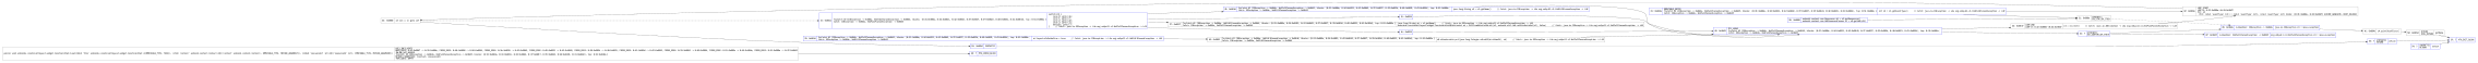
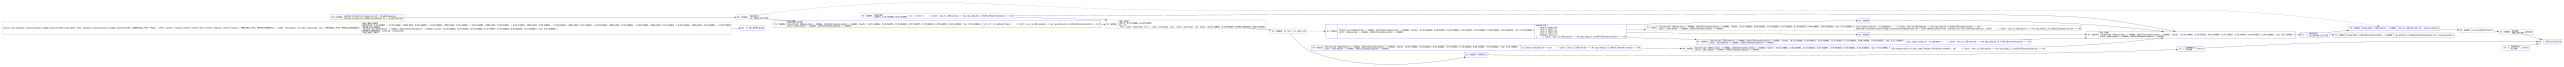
  digraph {
    fontname="IBM Plex Mono"
    rankdir=LR
    node [color=blue fontname="IBM Plex Mono" shape=record]
    edge [fontname="IBM Plex Mono"]
    n1 [label="{28\:\ ?|MTH_ENTER_BLOCK\l}"]
    n2 [label="{30\:\ 0x0000|android.content.res.Resources r0 = r9.getResources()\landroid.content.res.XmlResourceParser r1 = r0.getXml(r10)\l}"]
-   n3 [color=gray40 label="{51\:\ 0x000a|SYNTHETIC\lEXC_TOP_SPLITTER\l}"]
+   n3 [color=gray40 label="{51\:\ 0x000a|SYNTHETIC\lEXC_CROSS_SPLITTER\l}"]
    n4 [label="{31\:\ 0x000a|IMMUTABLE_ENTER\lTryCatch #2 \{IOException \-\> 0x004a, XmlPullParserException \-\> 0x004f, blocks: (B:31:0x000a, B:34:0x0011, B:42:0x0043, B:37:0x0017, B:39:0x002d, B:40:0x0031, B:41:0x003d), top: B:51:0x000a \}\lCatch: IOException \-\> 0x004a, XmlPullParserException \-\> 0x004f\l|int r4 = r1.getEventType()     \/\/ Catch: java.io.IOException \-\> L4a org.xmlpull.v1.XmlPullParserException \-\> L4f\l}"]
    n5 [label="{45\:\ 0x004a|ExcHandler: IOException \-\> 0x004a\l|java.io.IOException r4 = move\-exception\l}"]
    n6 [color=gray40 label="{32\:\ 0x000e|LOOP_START\lLOOP:0: B:32:0x000e\-\>B:43:0x0047\lPHI: r4 \l  PHI: (r4v3 'eventType' int) = (r4v2 'eventType' int), (r4v4 'eventType' int) binds: [B:31:0x000a, B:43:0x0047] A[DONT_GENERATE, DONT_INLINE]\l}"]
    n7 [color=gray40 label="{46\:\ 0x004b|r4.printStackTrace()\l}"]
    n8 [label="{47\:\ 0x004f|ExcHandler: XmlPullParserException \-\> 0x004f\l|org.xmlpull.v1.XmlPullParserException r4 = move\-exception\l}"]
    n9 [color=gray40 label="{33\:\ 0x000f|if (r4 == 1) goto L17\l}"]
    n10 [label="{34\:\ 0x0011|TryCatch #2 \{IOException \-\> 0x004a, XmlPullParserException \-\> 0x004f, blocks: (B:31:0x000a, B:34:0x0011, B:42:0x0043, B:37:0x0017, B:39:0x002d, B:40:0x0031, B:41:0x003d), top: B:51:0x000a \}\lCatch: IOException \-\> 0x004a, XmlPullParserException \-\> 0x004f\l|switch(r4) \{\l    case 0: goto L16;\l    case 1: goto L7;\l    case 2: goto L42;\l    case 3: goto L11;\l    default: goto L7;\l\}     \/\/ Catch: java.io.IOException \-\> L4a org.xmlpull.v1.XmlPullParserException \-\> L4f\l}"]
    n11 [label="{53\:\ 0x0054|SYNTHETIC\l}"]
    n12 [label="{35\:\ 0x0014}"]
    n13 [label="{36\:\ 0x0015}"]
    n14 [color=gray40 label="{37\:\ 0x0017|TryCatch #2 \{IOException \-\> 0x004a, XmlPullParserException \-\> 0x004f, blocks: (B:31:0x000a, B:34:0x0011, B:42:0x0043, B:37:0x0017, B:39:0x002d, B:40:0x0031, B:41:0x003d), top: B:51:0x000a \}\lCatch: IOException \-\> 0x004a, XmlPullParserException \-\> 0x004f\l|java.lang.String r6 = r1.getName()     \/\/ Catch: java.io.IOException \-\> L4a org.xmlpull.v1.XmlPullParserException \-\> L4f\landroidx.constraintlayout.widget.ConstraintSet$Constraint r6 = fillFromAttributeList(r9, android.util.Xml.asAttributeSet(r1), false)     \/\/ Catch: java.io.IOException \-\> L4a org.xmlpull.v1.XmlPullParserException \-\> L4f\l}"]
    n15 [label="{41\:\ 0x003d|TryCatch #2 \{IOException \-\> 0x004a, XmlPullParserException \-\> 0x004f, blocks: (B:31:0x000a, B:34:0x0011, B:42:0x0043, B:37:0x0017, B:39:0x002d, B:40:0x0031, B:41:0x003d), top: B:51:0x000a \}\lCatch: IOException \-\> 0x004a, XmlPullParserException \-\> 0x004f\l|java.lang.String r5 = r1.getName()     \/\/ Catch: java.io.IOException \-\> L4a org.xmlpull.v1.XmlPullParserException \-\> L4f\l}"]
    n16 [label="{55\:\ ?|SYNTHETIC\lRETURN\l|return\l}"]
    n17 [label="{42\:\ 0x0043|TRY_LEAVE\lTryCatch #2 \{IOException \-\> 0x004a, XmlPullParserException \-\> 0x004f, blocks: (B:31:0x000a, B:34:0x0011, B:42:0x0043, B:37:0x0017, B:39:0x002d, B:40:0x0031, B:41:0x003d), top: B:51:0x000a \}\lCatch: IOException \-\> 0x004a, XmlPullParserException \-\> 0x004f\l}"]
    n18 [color=gray40 label="{43\:\ 0x0047|LOOP_END\lLOOP:0: B:32:0x000e\-\>B:43:0x0047\l|r4 = r1.next()     \/\/ Catch: java.io.IOException \-\> L4a org.xmlpull.v1.XmlPullParserException \-\> L4f\l}"]
    n19 [label="{52\:\ ?|SYNTHETIC\lEXC_BOTTOM_SPLITTER\l}"]
    n20 [label="{39\:\ 0x002d|TryCatch #2 \{IOException \-\> 0x004a, XmlPullParserException \-\> 0x004f, blocks: (B:31:0x000a, B:34:0x0011, B:42:0x0043, B:37:0x0017, B:39:0x002d, B:40:0x0031, B:41:0x003d), top: B:51:0x000a \}\lCatch: IOException \-\> 0x004a, XmlPullParserException \-\> 0x004f\l|r6.layout.mIsGuideline = true     \/\/ Catch: java.io.IOException \-\> L4a org.xmlpull.v1.XmlPullParserException \-\> L4f\l}"]
    n21 [color=gray40 label="{40\:\ 0x0031|TryCatch #2 \{IOException \-\> 0x004a, XmlPullParserException \-\> 0x004f, blocks: (B:31:0x000a, B:34:0x0011, B:42:0x0043, B:37:0x0017, B:39:0x002d, B:40:0x0031, B:41:0x003d), top: B:51:0x000a \}\lCatch: IOException \-\> 0x004a, XmlPullParserException \-\> 0x004f\l|r8.mConstraints.put(java.lang.Integer.valueOf(r6.mViewId), r6)     \/\/ Catch: java.io.IOException \-\> L4a org.xmlpull.v1.XmlPullParserException \-\> L4f\l}"]
    n22 [label="{29\:\ ?|MTH_EXIT_BLOCK\l}"]
    n23 [color=gray40 label="{50\:\ 0x0054|RETURN\lORIG_RETURN\l|getName\l}"]
    n24 [label="{54\:\ ?|SYNTHETIC\lRETURN\l|return\l}"]
    n25 [color=gray40 label="{public void androidx.constraintlayout.widget.ConstraintSet.load((r8v0 'this' androidx.constraintlayout.widget.ConstraintSet A[IMMUTABLE_TYPE, THIS]), (r9v0 'context' android.content.Context A[D('context' android.content.Context), IMMUTABLE_TYPE, METHOD_ARGUMENT]), (r10v0 'resourceId' int A[D('resourceId' int), IMMUTABLE_TYPE, METHOD_ARGUMENT]))  | USE_LINES_HINTS\lBACK_EDGE: B:43:0x0047 \-\> B:32:0x000e, CROSS_EDGE: B:48:0x0050 \-\> B:50:0x0054, CROSS_EDGE: B:36:0x0015 \-\> B:42:0x0043, CROSS_EDGE: B:40:0x0031 \-\> B:42:0x0043, CROSS_EDGE: B:38:0x002b \-\> B:40:0x0031, CROSS_EDGE: B:41:0x003d \-\> B:42:0x0043, CROSS_EDGE: B:33:0x000f \-\> B:50:0x0054, CROSS_EDGE: B:51:0x000a \-\> B:45:0x004a, CROSS_EDGE: B:51:0x000a \-\> B:47:0x004f\lINLINE_NOT_NEEDED\lTryCatch #2 \{IOException \-\> 0x004a, XmlPullParserException \-\> 0x004f, blocks: (B:31:0x000a, B:34:0x0011, B:42:0x0043, B:37:0x0017, B:39:0x002d, B:40:0x0031, B:41:0x003d), top: B:51:0x000a \}\lMETHOD_PARAMETERS: [context, resourceId]\lTYPE_VARS: EMPTY\l}"]
    n2 -> n3
-   n4 -> n3
+   n3 -> n4
    n3 -> n5 [style=dashed]
    n4 -> n6
    n5 -> n7
    n6 -> n9
    n7 -> n23
    n9 -> n10 [style=dashed]
    n9 -> n11
    n10 -> n12
    n10 -> n13
    n10 -> n14
    n10 -> n15
    n11 -> n16
    n12 -> n17
    n13 -> n17
    n15 -> n17
    n16 -> n22
-   n17 -> n18
+   n18 -> n17
    n17 -> n19
    n18 -> n6
    n19 -> n5
    n19 -> n8
    n20 -> n21
    n21 -> n17
    n23 -> n22
    n24 -> n22
    n25 -> n1
  }
